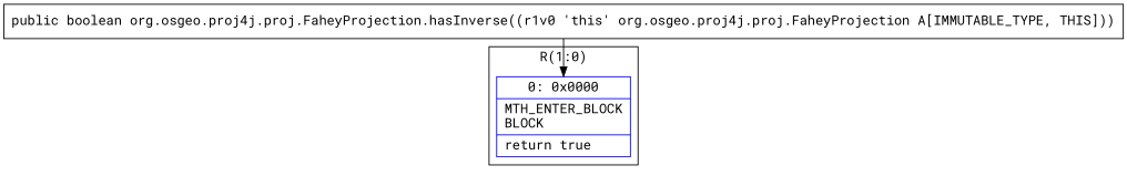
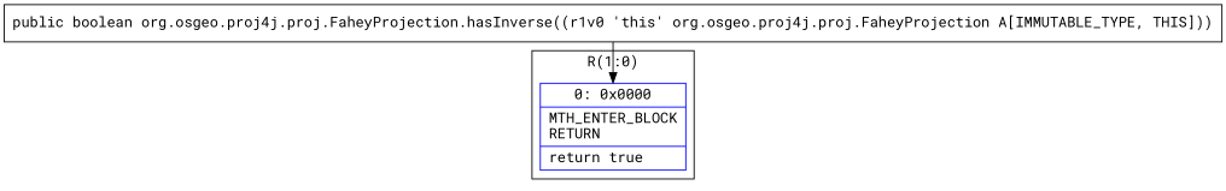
  digraph {
    fontname="Roboto Mono"
    node [shape=record fontname="Roboto Mono"]
-   n1 [color=blue label="{0\:\ 0x0000|MTH_ENTER_BLOCK\lBLOCK\l|return true\l}"]
+   n1 [color=blue label="{0\:\ 0x0000|MTH_ENTER_BLOCK\lRETURN\l|return true\l}"]
    n2 [label="{public boolean org.osgeo.proj4j.proj.FaheyProjection.hasInverse((r1v0 'this' org.osgeo.proj4j.proj.FaheyProjection A[IMMUTABLE_TYPE, THIS])) }"]
    subgraph cluster_1 {
      label="R(1:0)"
      n1
    }
    n2 -> n1 [fontname="Roboto Mono"]
  }
